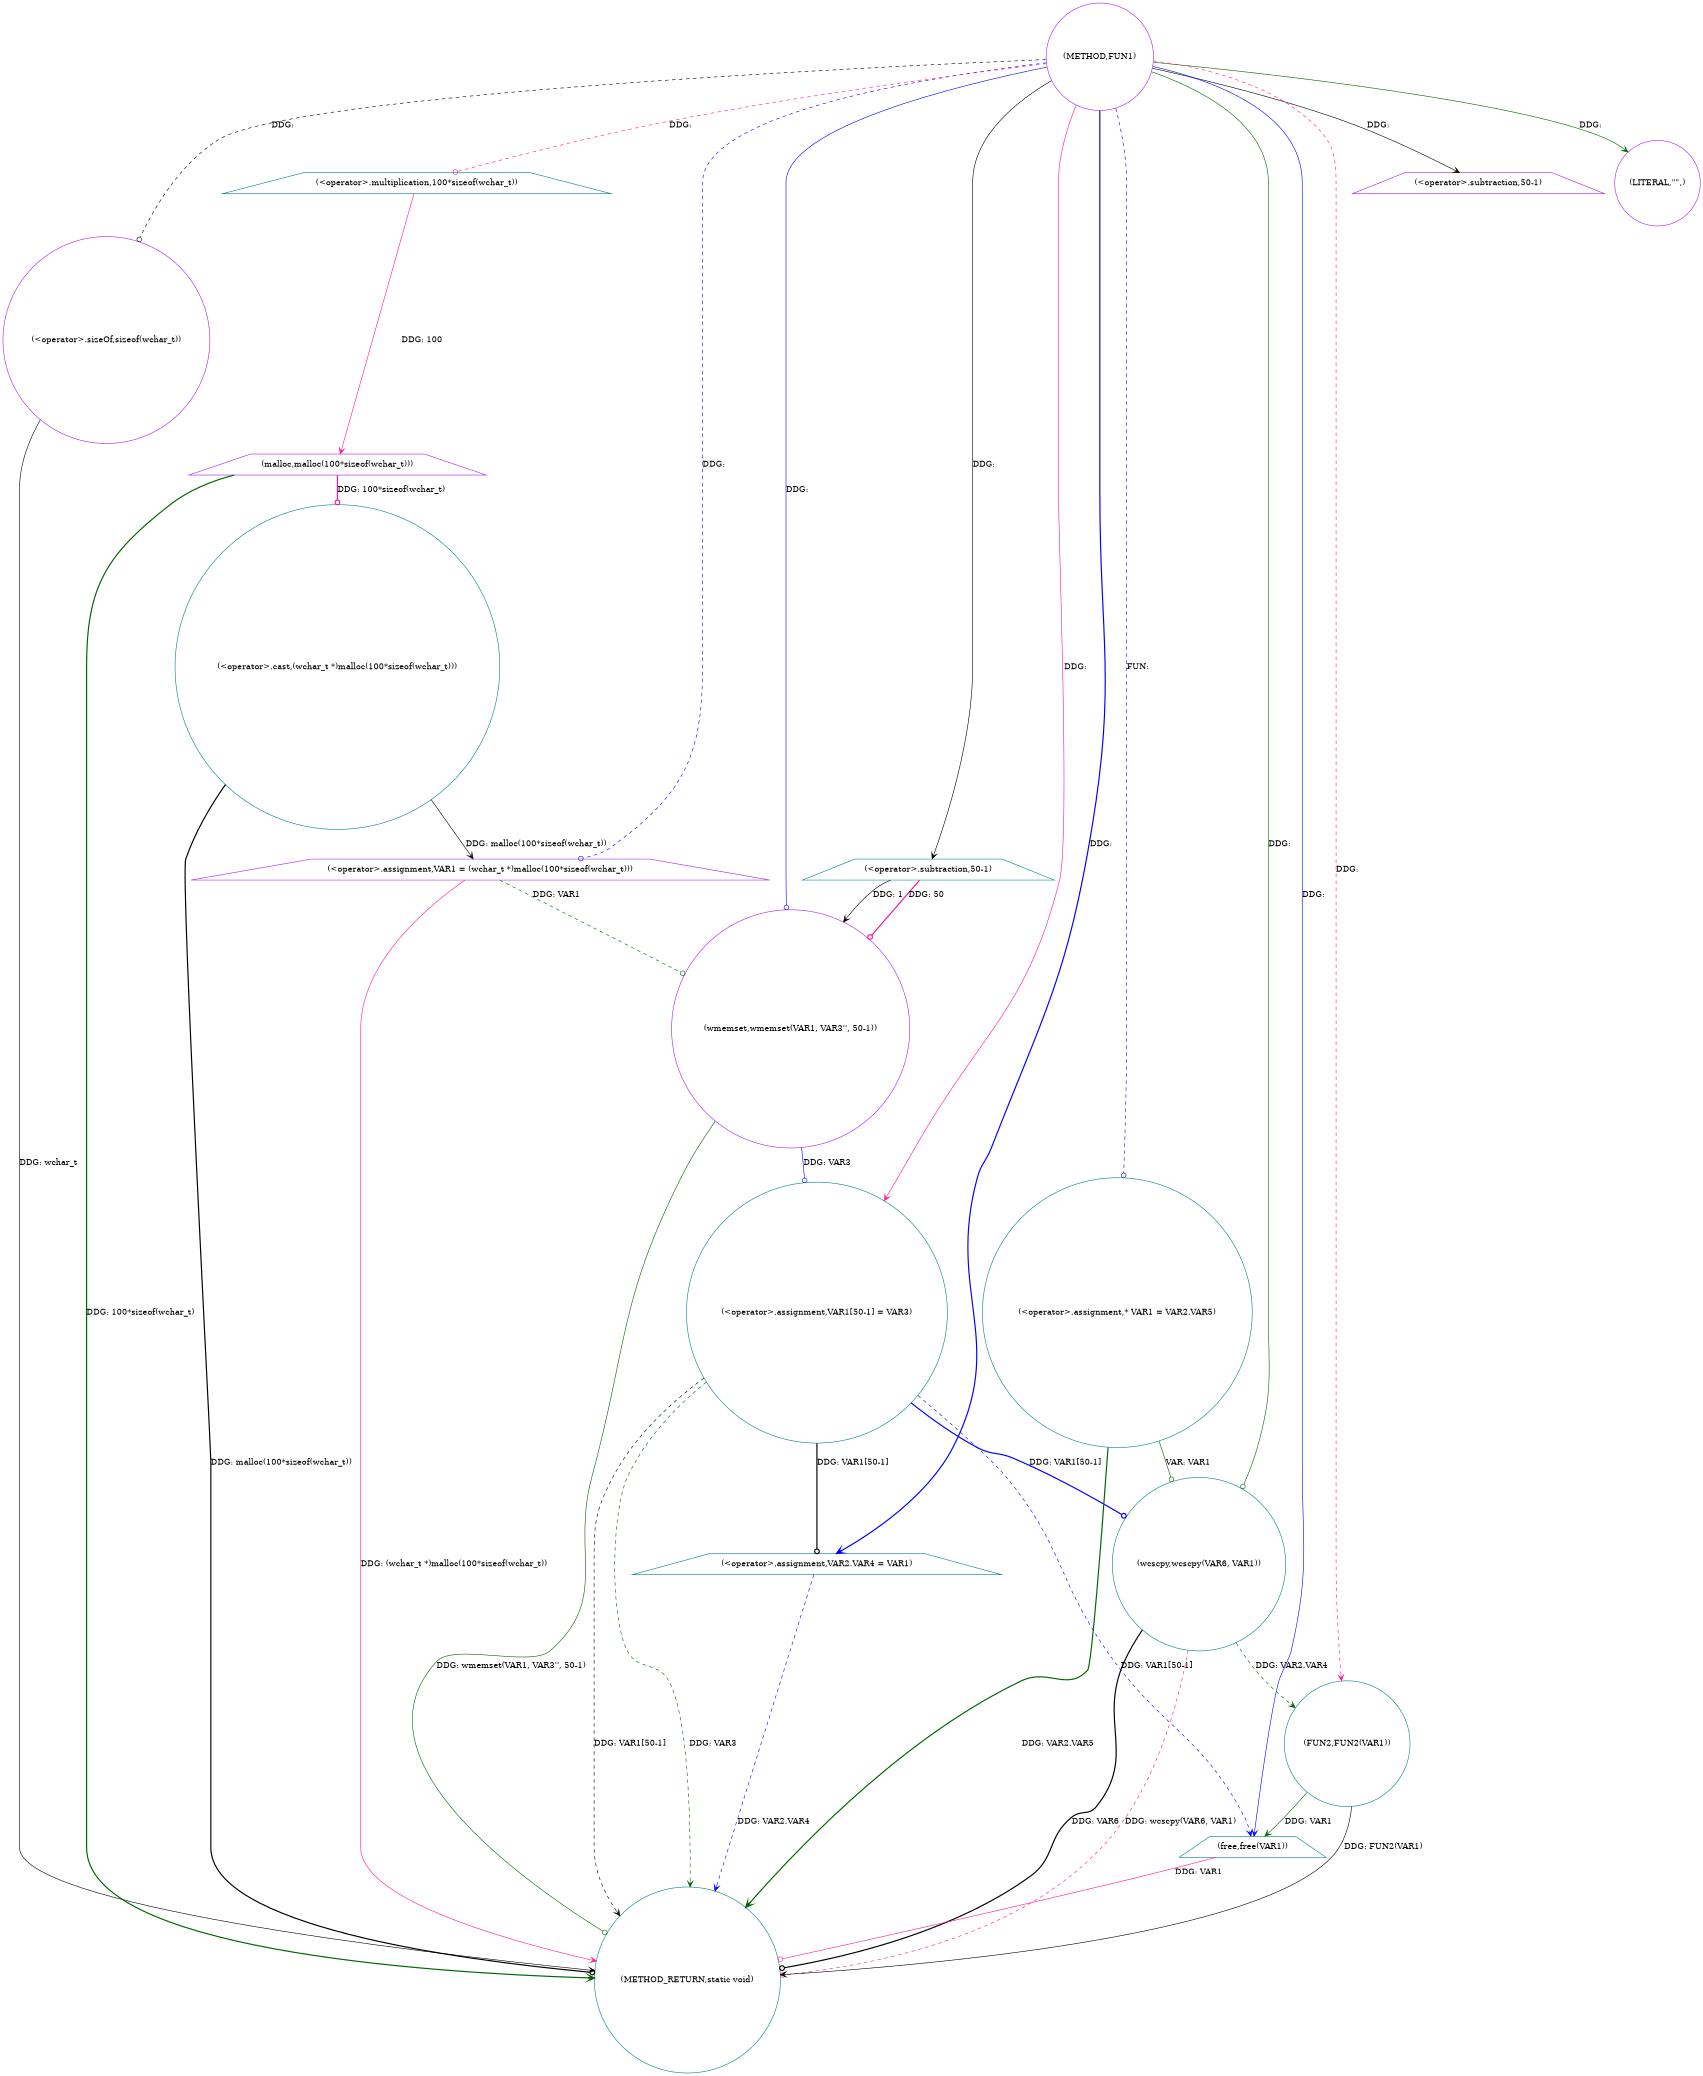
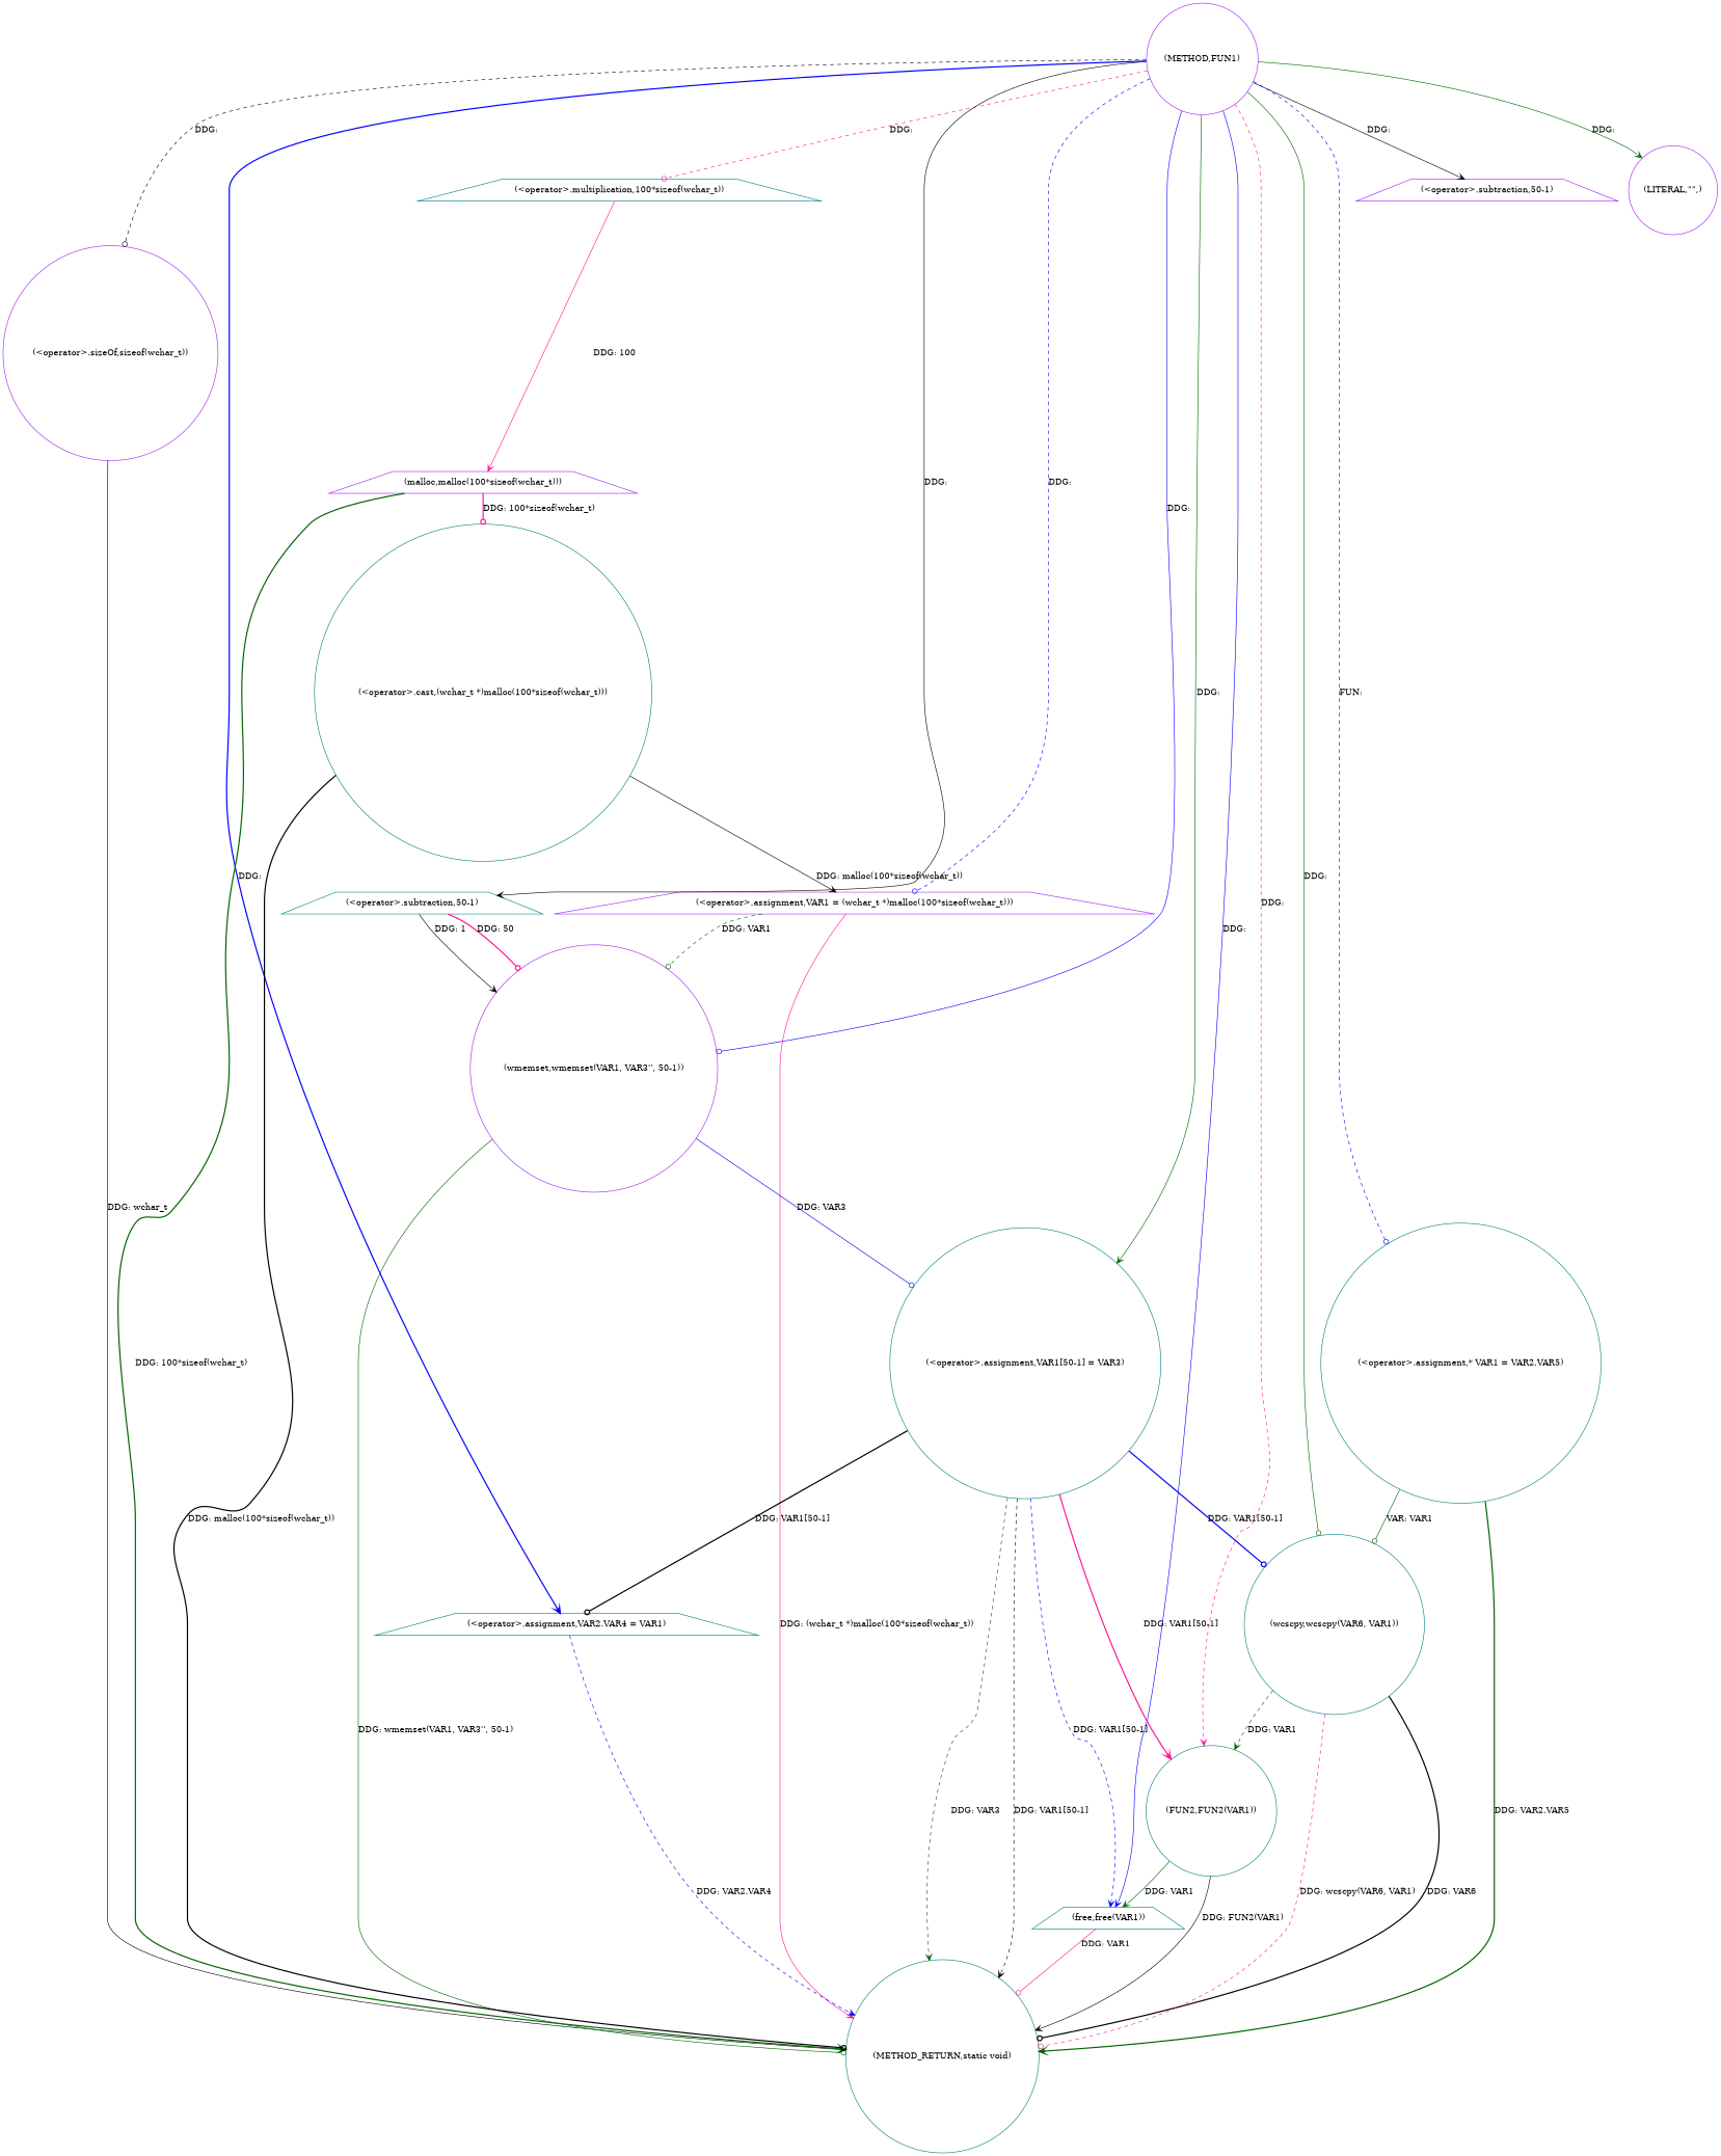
  digraph {
    node [color=teal shape=circle]
    edge [arrowhead=vee color=black style=solid]
    n1 [color=purple label="(METHOD,FUN1)"]
    n2 [color=purple label="(<operator>.assignment,VAR1 = (wchar_t *)malloc(100*sizeof(wchar_t)))" shape=trapezium]
    n3 [label="(<operator>.multiplication,100*sizeof(wchar_t))" shape=trapezium]
    n4 [color=purple label="(<operator>.sizeOf,sizeof(wchar_t))"]
    n5 [color=purple label="(wmemset,wmemset(VAR1, VAR3'', 50-1))"]
    n6 [label="(<operator>.subtraction,50-1)" shape=trapezium]
    n7 [label="(<operator>.assignment,VAR1[50-1] = VAR3)"]
    n8 [color=purple label="(<operator>.subtraction,50-1)" shape=trapezium]
    n9 [label="(<operator>.assignment,VAR2.VAR4 = VAR1)" shape=trapezium]
    n10 [label="(<operator>.assignment,* VAR1 = VAR2.VAR5)"]
    n11 [color=purple label="(LITERAL,\"\",)"]
    n12 [label="(wcscpy,wcscpy(VAR6, VAR1))"]
    n13 [label="(FUN2,FUN2(VAR1))"]
    n14 [label="(free,free(VAR1))" shape=trapezium]
    n15 [label="(METHOD_RETURN,static void)"]
    n16 [color=purple label="(malloc,malloc(100*sizeof(wchar_t)))" shape=trapezium]
    n17 [label="(<operator>.cast,(wchar_t *)malloc(100*sizeof(wchar_t)))"]
    n1 -> n2 [arrowhead=odot color=blue label="DDG: " style=dashed]
    n1 -> n3 [arrowhead=odot color=deeppink label="DDG: " style=dashed]
    n1 -> n4 [arrowhead=odot label="DDG: " style=dashed]
    n1 -> n5 [arrowhead=odot color=blue label="DDG: "]
    n1 -> n6 [label="DDG: "]
-   n1 -> n7 [color=deeppink label="DDG: "]
+   n1 -> n7 [color=darkgreen label="DDG: "]
    n1 -> n8 [label="DDG: "]
    n1 -> n9 [color=blue label="DDG: " style=bold]
    n1 -> n10 [arrowhead=odot color=blue label="FUN: " style=dashed]
    n1 -> n11 [color=darkgreen label="DDG: "]
    n1 -> n12 [arrowhead=odot color=darkgreen label="DDG: "]
    n1 -> n13 [color=deeppink label="DDG: " style=dashed]
    n1 -> n14 [color=blue label="DDG: "]
    n2 -> n5 [arrowhead=odot color=darkgreen label="DDG: VAR1" style=dashed]
    n2 -> n15 [color=deeppink label="DDG: (wchar_t *)malloc(100*sizeof(wchar_t))"]
    n3 -> n16 [color=deeppink label="DDG: 100"]
    n4 -> n15 [label="DDG: wchar_t"]
    n5 -> n7 [arrowhead=odot color=blue label="DDG: VAR3"]
    n5 -> n15 [arrowhead=odot color=darkgreen label="DDG: wmemset(VAR1, VAR3'', 50-1)"]
    n6 -> n5 [arrowhead=odot color=deeppink label="DDG: 50" style=bold]
    n6 -> n5 [label="DDG: 1"]
    n7 -> n9 [arrowhead=odot label="DDG: VAR1[50-1]" style=bold]
    n7 -> n12 [arrowhead=odot color=blue label="DDG: VAR1[50-1]" style=bold]
+   n7 -> n13 [color=deeppink label="DDG: VAR1[50-1]" style=bold]
    n7 -> n14 [color=blue label="DDG: VAR1[50-1]" style=dashed]
    n7 -> n15 [color=darkgreen label="DDG: VAR3" style=dashed]
    n7 -> n15 [label="DDG: VAR1[50-1]" style=dashed]
    n9 -> n15 [color=blue label="DDG: VAR2.VAR4" style=dashed]
    n10 -> n12 [arrowhead=odot color=darkgreen label="VAR: VAR1"]
    n10 -> n15 [color=darkgreen label="DDG: VAR2.VAR5" style=bold]
-   n12 -> n13 [color=darkgreen label="DDG: VAR2.VAR4" style=dashed]
+   n12 -> n13 [color=darkgreen label="DDG: VAR1" style=dashed]
    n12 -> n15 [arrowhead=odot label="DDG: VAR6" style=bold]
    n12 -> n15 [arrowhead=odot color=deeppink label="DDG: wcscpy(VAR6, VAR1)" style=dashed]
    n13 -> n14 [color=darkgreen label="DDG: VAR1"]
    n13 -> n15 [label="DDG: FUN2(VAR1)"]
    n14 -> n15 [arrowhead=odot color=deeppink label="DDG: VAR1"]
    n16 -> n15 [color=darkgreen label="DDG: 100*sizeof(wchar_t)" style=bold]
    n16 -> n17 [arrowhead=odot color=deeppink label="DDG: 100*sizeof(wchar_t)" style=bold]
    n17 -> n2 [label="DDG: malloc(100*sizeof(wchar_t))"]
    n17 -> n15 [arrowhead=odot label="DDG: malloc(100*sizeof(wchar_t))" style=bold]
  }
